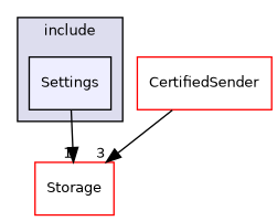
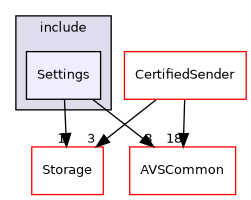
  digraph {
    compound=true
    node [fillcolor=white fontname=Helvetica fontsize=10 shape=box style=filled color=red]
    edge [labeldistance=1.5 labelfontname=Helvetica labelfontsize=10]
    n1 [fillcolor="#eeeeff" label=Settings pencolor=black color=""]
    n2 [label=Storage]
+   n3 [label=AVSCommon]
    n4 [label=CertifiedSender]
    subgraph cluster_1 {
      bgcolor="#ddddee"
      fontname=Helvetica
      fontsize=10
      label=include
      pencolor=black
      n1
    }
    n1 -> n2 [headlabel=1]
+   n1 -> n3 [headlabel=8]
    n4 -> n2 [headlabel=3]
+   n4 -> n3 [headlabel=18]
  }
